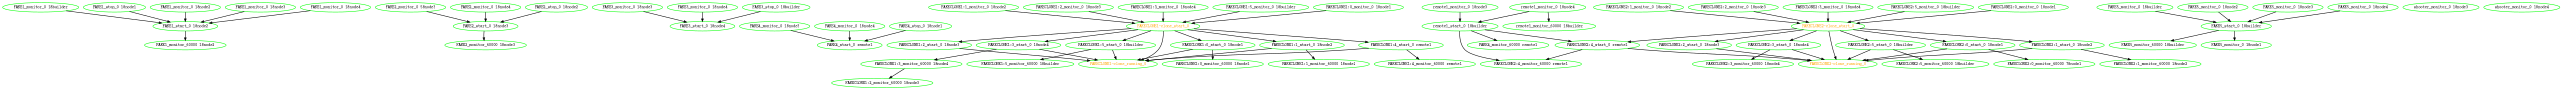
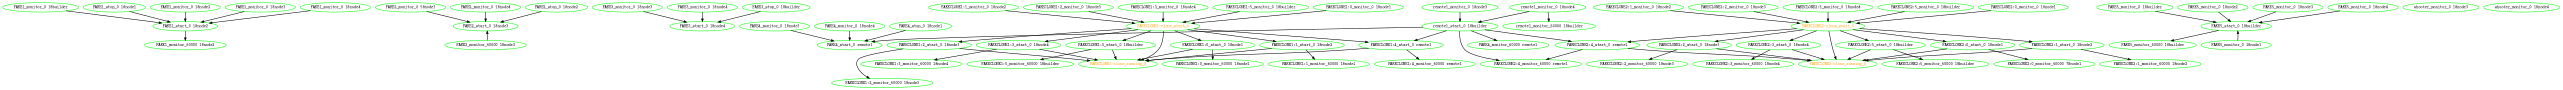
  digraph {
    fontname="Courier Prime"
    node [color=green fontcolor=black fontname="Courier Prime" style=bold]
    edge [fontname="Courier Prime" style=bold]
    "FAKE1_monitor_0 18builder"
    "FAKE1_start_0 18node2"
    "FAKE1_monitor_60000 18node2"
    n4 [label="FAKE1_stop_0 18node1"]
    "FAKE1_monitor_0 18node2"
    "FAKE1_monitor_0 18node3"
    "FAKE1_monitor_0 18node4"
    n8 [label="FAKE2_monitor_0 58node3"]
    "FAKE2_start_0 18node3"
    "FAKE2_monitor_60000 18node3"
    "FAKE2_monitor_0 18node4"
    "FAKE2_stop_0 18node2"
    "FAKE3_monitor_0 18node3"
    "FAKE3_start_0 18node4"
    "FAKE3_monitor_0 18node4"
    "FAKE3_stop_0 18builder"
    "FAKE4_monitor_0 18node3"
    "FAKE4_start_0 remote1"
    "FAKE4_monitor_0 18node4"
    "FAKE4_stop_0 18node1"
    "FAKE5_monitor_0 18builder"
    "FAKE5_start_0 18builder"
    "FAKE5_monitor_60000 18builder"
    "FAKE5_monitor_0 18node1"
    "FAKE5_monitor_0 18node2"
    "FAKE5_monitor_0 18node3"
    "FAKE5_monitor_0 18node4"
    "FAKECLONE1-clone_running_0" [fontcolor=orange]
    "FAKECLONE1-clone_start_0" [fontcolor=orange]
    "FAKECLONE1:0_start_0 18node1"
    "FAKECLONE1:1_start_0 18node2"
    "FAKECLONE1:2_start_0 18node3"
    "FAKECLONE1:3_start_0 18node4"
    "FAKECLONE1:4_start_0 remote1"
    "FAKECLONE1:5_start_0 18builder"
    "FAKECLONE1:0_monitor_60000 18node1"
    "FAKECLONE1:1_monitor_60000 18node2"
    "FAKECLONE1:2_monitor_60000 18node3"
    "FAKECLONE1:3_monitor_60000 18node4"
    "FAKECLONE1:4_monitor_60000 remote1"
    "FAKECLONE1:5_monitor_60000 18builder"
    "FAKECLONE1:0_monitor_0 18node1"
    "FAKECLONE1:1_monitor_0 18node2"
    "FAKECLONE1:2_monitor_0 18node3"
    "FAKECLONE1:3_monitor_0 18node4"
    "FAKECLONE1:5_monitor_0 18builder"
    "FAKECLONE2-clone_running_0" [fontcolor=orange]
    "FAKECLONE2-clone_start_0" [fontcolor=orange]
    "FAKECLONE2:0_start_0 18node1"
    "FAKECLONE2:1_start_0 18node2"
    "FAKECLONE2:2_start_0 18node3"
    "FAKECLONE2:3_start_0 18node4"
    "FAKECLONE2:4_start_0 remote1"
    "FAKECLONE2:5_start_0 18builder"
    n55 [label="FAKECLONE2:0_monitor_60000 78node1"]
    "FAKECLONE2:1_monitor_60000 18node2"
+   "FAKECLONE2:2_monitor_60000 18node3"
    "FAKECLONE2:3_monitor_60000 18node4"
    "FAKECLONE2:4_monitor_60000 remote1"
    "FAKECLONE2:5_monitor_60000 18builder"
    "FAKECLONE2:0_monitor_0 18node1"
    "FAKECLONE2:1_monitor_0 18node2"
    "FAKECLONE2:2_monitor_0 18node3"
    "FAKECLONE2:3_monitor_0 18node4"
    "FAKECLONE2:5_monitor_0 18builder"
    "remote1_monitor_0 18node3"
    "remote1_start_0 18builder"
    "FAKE4_monitor_60000 remote1"
    "remote1_monitor_0 18node4"
    "remote1_monitor_60000 18builder"
    "shooter_monitor_0 18node3"
    "shooter_monitor_0 18node4"
    "FAKE1_monitor_0 18builder" -> "FAKE1_start_0 18node2"
    "FAKE1_start_0 18node2" -> "FAKE1_monitor_60000 18node2"
    n4 -> "FAKE1_start_0 18node2"
    "FAKE1_monitor_0 18node2" -> "FAKE1_start_0 18node2"
    "FAKE1_monitor_0 18node3" -> "FAKE1_start_0 18node2"
    "FAKE1_monitor_0 18node4" -> "FAKE1_start_0 18node2"
    n8 -> "FAKE2_start_0 18node3"
-   "FAKE2_start_0 18node3" -> "FAKE2_monitor_60000 18node3"
+   "FAKE2_monitor_60000 18node3" -> "FAKE2_start_0 18node3"
    "FAKE2_monitor_0 18node4" -> "FAKE2_start_0 18node3"
    "FAKE2_stop_0 18node2" -> "FAKE2_start_0 18node3"
    "FAKE3_monitor_0 18node3" -> "FAKE3_start_0 18node4"
    "FAKE3_monitor_0 18node4" -> "FAKE3_start_0 18node4"
    "FAKE3_stop_0 18builder" -> "FAKE3_start_0 18node4"
    "FAKE4_monitor_0 18node3" -> "FAKE4_start_0 remote1"
    "FAKE4_monitor_0 18node4" -> "FAKE4_start_0 remote1"
    "FAKE4_stop_0 18node1" -> "FAKE4_start_0 remote1"
    "FAKE5_monitor_0 18builder" -> "FAKE5_start_0 18builder"
    "FAKE5_start_0 18builder" -> "FAKE5_monitor_60000 18builder"
-   "FAKE5_start_0 18builder" -> "FAKE5_monitor_0 18node1"
+   "FAKE5_monitor_0 18node1" -> "FAKE5_start_0 18builder"
    "FAKE5_monitor_0 18node2" -> "FAKE5_start_0 18builder"
    "FAKE5_monitor_0 18node3" -> "FAKE5_start_0 18builder"
    "FAKE5_monitor_0 18node4" -> "FAKE5_start_0 18builder"
    "FAKECLONE1-clone_start_0" -> "FAKECLONE1-clone_running_0"
    "FAKECLONE1-clone_start_0" -> "FAKECLONE1:0_start_0 18node1"
    "FAKECLONE1-clone_start_0" -> "FAKECLONE1:1_start_0 18node2"
    "FAKECLONE1-clone_start_0" -> "FAKECLONE1:2_start_0 18node3"
    "FAKECLONE1-clone_start_0" -> "FAKECLONE1:3_start_0 18node4"
    "FAKECLONE1-clone_start_0" -> "FAKECLONE1:4_start_0 remote1"
    "FAKECLONE1-clone_start_0" -> "FAKECLONE1:5_start_0 18builder"
    "FAKECLONE1:0_start_0 18node1" -> "FAKECLONE1-clone_running_0"
    "FAKECLONE1:0_start_0 18node1" -> "FAKECLONE1:0_monitor_60000 18node1"
    "FAKECLONE1:1_start_0 18node2" -> "FAKECLONE1-clone_running_0"
    "FAKECLONE1:1_start_0 18node2" -> "FAKECLONE1:1_monitor_60000 18node2"
    "FAKECLONE1:2_start_0 18node3" -> "FAKECLONE1-clone_running_0"
-   "FAKECLONE1:3_monitor_60000 18node4" -> "FAKECLONE1:2_monitor_60000 18node3"
+   "FAKECLONE1:2_start_0 18node3" -> "FAKECLONE1:2_monitor_60000 18node3"
    "FAKECLONE1:3_start_0 18node4" -> "FAKECLONE1-clone_running_0"
    "FAKECLONE1:3_start_0 18node4" -> "FAKECLONE1:3_monitor_60000 18node4"
    "FAKECLONE1:4_start_0 remote1" -> "FAKECLONE1-clone_running_0"
    "FAKECLONE1:4_start_0 remote1" -> "FAKECLONE1:4_monitor_60000 remote1"
    "FAKECLONE1:5_start_0 18builder" -> "FAKECLONE1-clone_running_0"
    "FAKECLONE1:5_start_0 18builder" -> "FAKECLONE1:5_monitor_60000 18builder"
    "FAKECLONE1:0_monitor_0 18node1" -> "FAKECLONE1-clone_start_0"
    "FAKECLONE1:1_monitor_0 18node2" -> "FAKECLONE1-clone_start_0"
    "FAKECLONE1:2_monitor_0 18node3" -> "FAKECLONE1-clone_start_0"
    "FAKECLONE1:3_monitor_0 18node4" -> "FAKECLONE1-clone_start_0"
    "FAKECLONE1:5_monitor_0 18builder" -> "FAKECLONE1-clone_start_0"
    "FAKECLONE2-clone_start_0" -> "FAKECLONE2-clone_running_0"
    "FAKECLONE2-clone_start_0" -> "FAKECLONE2:0_start_0 18node1"
    "FAKECLONE2-clone_start_0" -> "FAKECLONE2:1_start_0 18node2"
    "FAKECLONE2-clone_start_0" -> "FAKECLONE2:2_start_0 18node3"
    "FAKECLONE2-clone_start_0" -> "FAKECLONE2:3_start_0 18node4"
    "FAKECLONE2-clone_start_0" -> "FAKECLONE2:4_start_0 remote1"
    "FAKECLONE2-clone_start_0" -> "FAKECLONE2:5_start_0 18builder"
    "FAKECLONE2:0_start_0 18node1" -> "FAKECLONE2-clone_running_0"
    "FAKECLONE2:0_start_0 18node1" -> n55
    "FAKECLONE2:1_start_0 18node2" -> "FAKECLONE2-clone_running_0"
    "FAKECLONE2:1_start_0 18node2" -> "FAKECLONE2:1_monitor_60000 18node2"
    "FAKECLONE2:2_start_0 18node3" -> "FAKECLONE2-clone_running_0"
+   "FAKECLONE2:2_start_0 18node3" -> "FAKECLONE2:2_monitor_60000 18node3"
    "FAKECLONE2:3_start_0 18node4" -> "FAKECLONE2-clone_running_0"
    "FAKECLONE2:3_start_0 18node4" -> "FAKECLONE2:3_monitor_60000 18node4"
    "FAKECLONE2:4_start_0 remote1" -> "FAKECLONE2-clone_running_0"
    "FAKECLONE2:4_start_0 remote1" -> "FAKECLONE2:4_monitor_60000 remote1"
    "FAKECLONE2:5_start_0 18builder" -> "FAKECLONE2-clone_running_0"
    "FAKECLONE2:5_start_0 18builder" -> "FAKECLONE2:5_monitor_60000 18builder"
    "FAKECLONE2:0_monitor_0 18node1" -> "FAKECLONE2-clone_start_0"
    "FAKECLONE2:1_monitor_0 18node2" -> "FAKECLONE2-clone_start_0"
    "FAKECLONE2:2_monitor_0 18node3" -> "FAKECLONE2-clone_start_0"
    "FAKECLONE2:3_monitor_0 18node4" -> "FAKECLONE2-clone_start_0"
    "FAKECLONE2:5_monitor_0 18builder" -> "FAKECLONE2-clone_start_0"
    "remote1_monitor_0 18node3" -> "remote1_start_0 18builder"
+   "remote1_start_0 18builder" -> "FAKE4_start_0 remote1"
+   "remote1_start_0 18builder" -> "FAKECLONE1:4_start_0 remote1"
    "remote1_start_0 18builder" -> "FAKECLONE2:4_start_0 remote1"
    "remote1_start_0 18builder" -> "FAKECLONE2:4_monitor_60000 remote1"
    "remote1_start_0 18builder" -> "FAKE4_monitor_60000 remote1"
    "remote1_monitor_0 18node4" -> "remote1_start_0 18builder"
    "remote1_monitor_0 18node4" -> "remote1_monitor_60000 18builder"
  }
